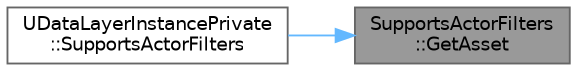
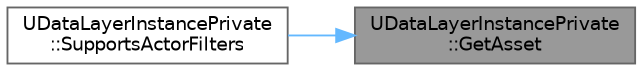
  digraph {
    rankdir=RL
    node [fontname=Helvetica fontsize=10 shape=box style=filled]
-   n1 [color=gray40 fillcolor=grey60 fontcolor=black height=0.2 label="SupportsActorFilters\l::GetAsset" width=0.4]
+   n1 [color=gray40 fillcolor=grey60 fontcolor=black height=0.2 label="UDataLayerInstancePrivate\l::GetAsset" width=0.4]
    n2 [color=grey40 fillcolor=white height=0.2 label="UDataLayerInstancePrivate\l::SupportsActorFilters" width=0.4]
    n1 -> n2 [color=steelblue1 dir=back fontname=Helvetica fontsize=10 labelfontname=Helvetica labelfontsize=10 style=solid]
  }
